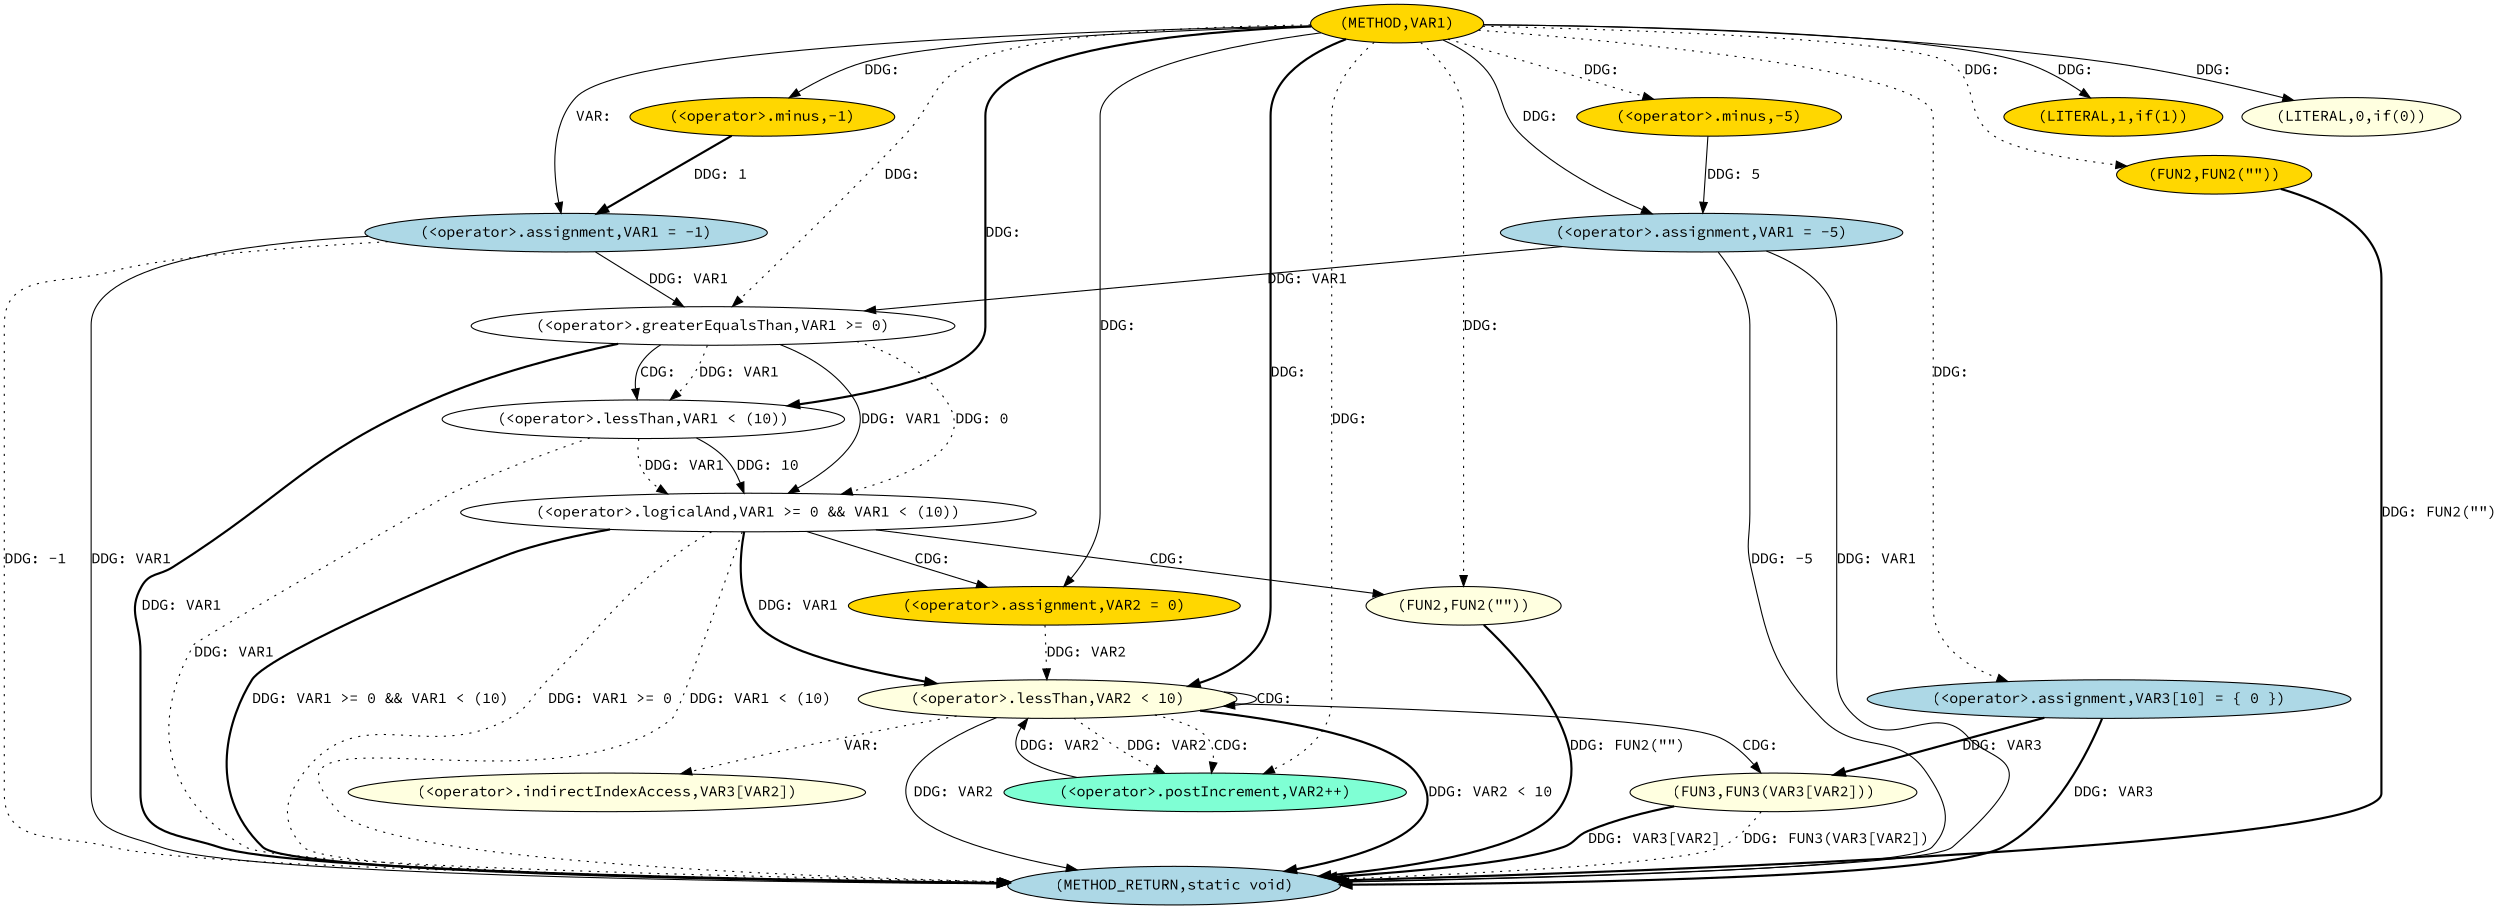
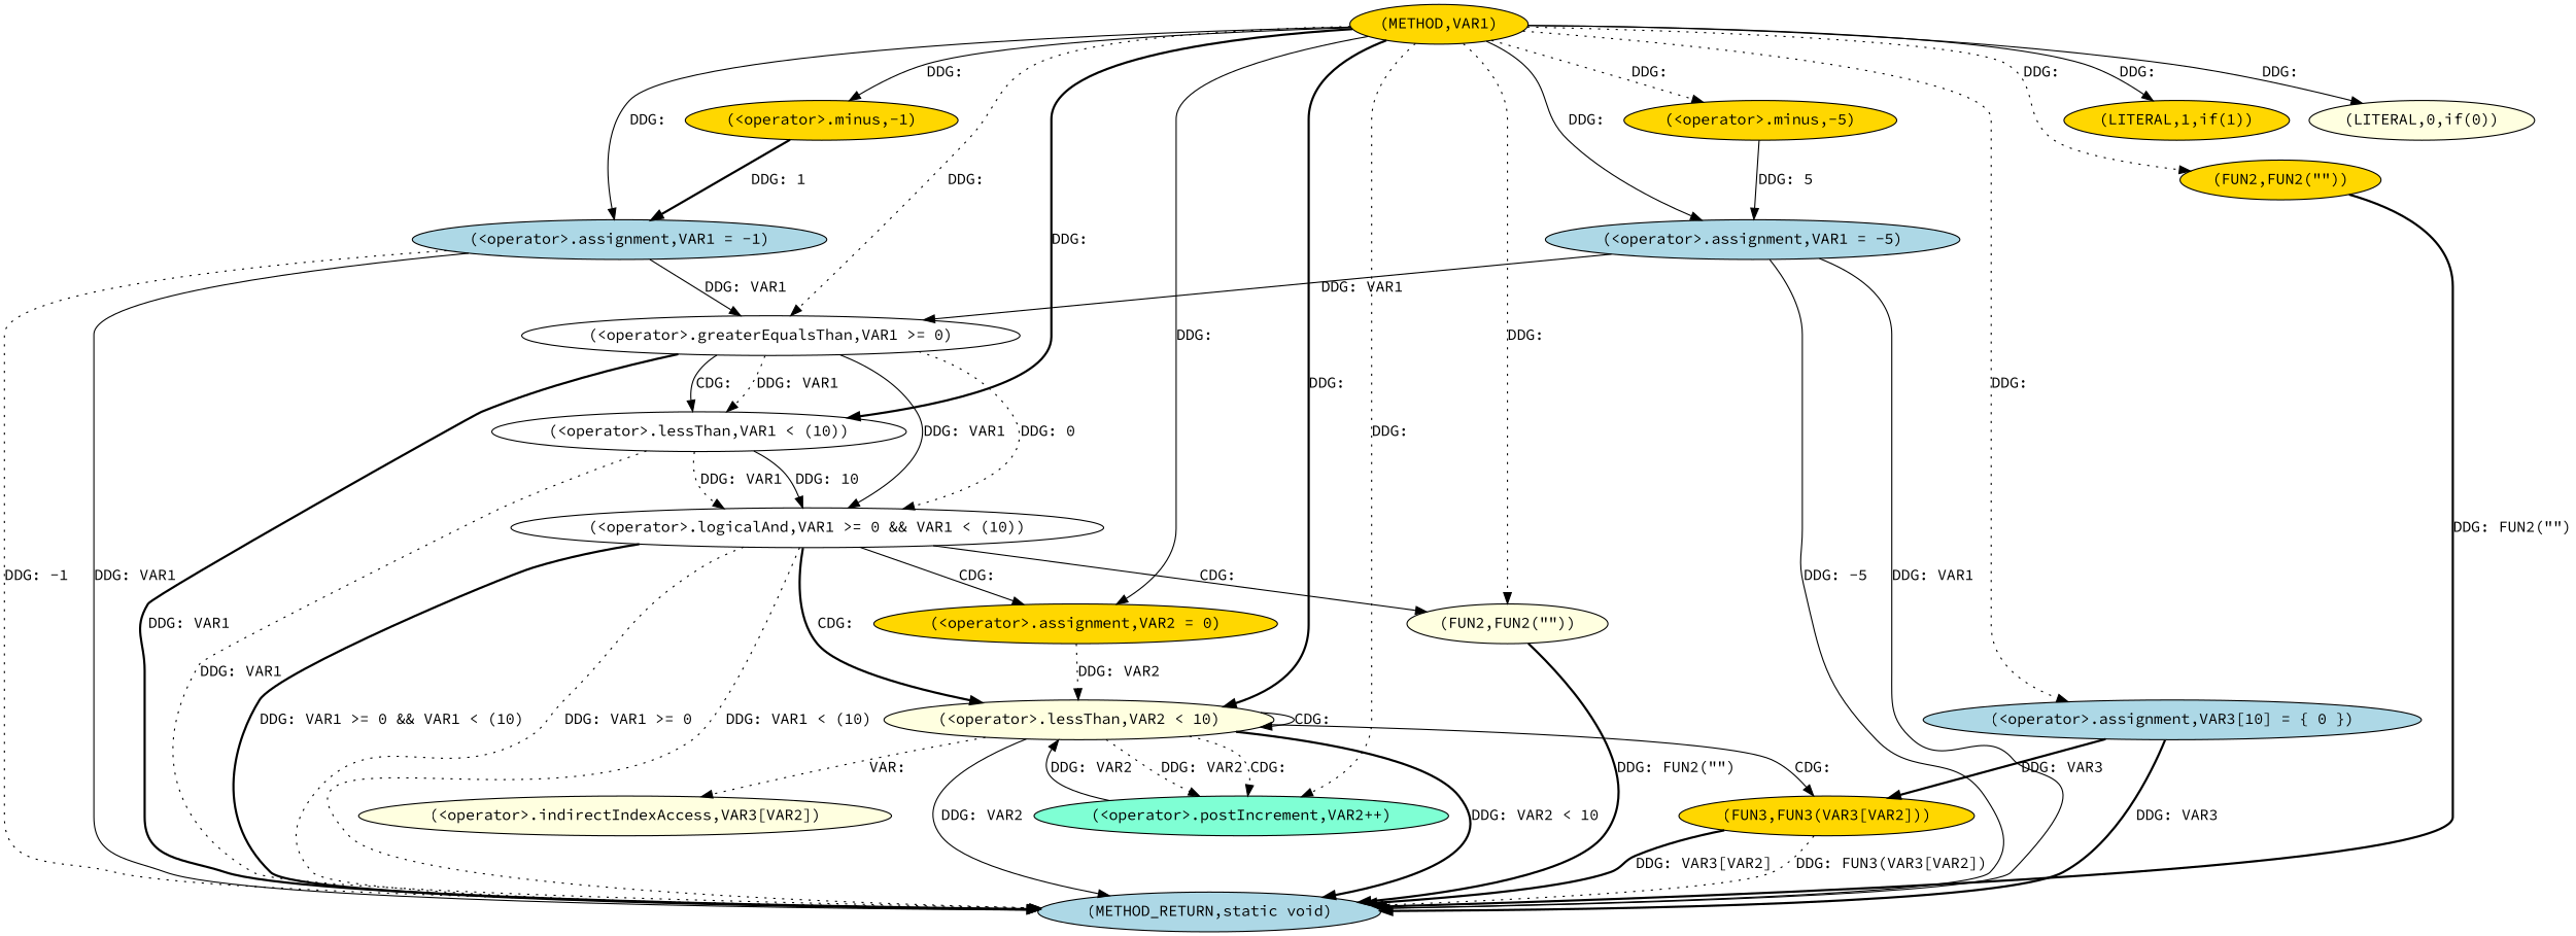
  digraph {
    fontname="Source Code Pro"
    node [fillcolor=gold fontname="Source Code Pro" style=filled]
    edge [fontname="Source Code Pro" style=solid]
    n1 [label="(METHOD,VAR1)"]
    n2 [fillcolor=lightblue label="(<operator>.assignment,VAR1 = -1)"]
    n3 [label="(<operator>.minus,-1)"]
    n4 [label="(LITERAL,1,if(1))"]
    n5 [fillcolor=lightblue label="(<operator>.assignment,VAR1 = -5)"]
    n6 [label="(<operator>.minus,-5)"]
    n7 [fillcolor=lightyellow label="(LITERAL,0,if(0))"]
    n8 [label="(FUN2,FUN2(\"\"))"]
    n9 [fillcolor=lightblue label="(<operator>.assignment,VAR3[10] = { 0 })"]
    n10 [fillcolor=white label="(<operator>.greaterEqualsThan,VAR1 >= 0)"]
    n11 [fillcolor=white label="(<operator>.lessThan,VAR1 < (10))"]
    n12 [label="(<operator>.assignment,VAR2 = 0)"]
    n13 [fillcolor=lightyellow label="(<operator>.lessThan,VAR2 < 10)"]
    n14 [fillcolor=aquamarine label="(<operator>.postIncrement,VAR2++)"]
    n15 [fillcolor=lightyellow label="(FUN2,FUN2(\"\"))"]
    n16 [fillcolor=lightblue label="(METHOD_RETURN,static void)"]
-   n17 [fillcolor=lightyellow label="(FUN3,FUN3(VAR3[VAR2]))"]
+   n17 [label="(FUN3,FUN3(VAR3[VAR2]))"]
    n18 [fillcolor=white label="(<operator>.logicalAnd,VAR1 >= 0 && VAR1 < (10))"]
    n19 [fillcolor=lightyellow label="(<operator>.indirectIndexAccess,VAR3[VAR2])"]
-   n1 -> n2 [label="VAR: "]
+   n1 -> n2 [label="DDG: "]
    n1 -> n3 [label="DDG: "]
    n1 -> n4 [label="DDG: "]
    n1 -> n5 [label="DDG: "]
    n1 -> n6 [label="DDG: " style=dotted]
    n1 -> n7 [label="DDG: "]
    n1 -> n8 [label="DDG: " style=dotted]
    n1 -> n9 [label="DDG: " style=dotted]
    n1 -> n10 [label="DDG: " style=dotted]
    n1 -> n11 [label="DDG: " style=bold]
    n1 -> n12 [label="DDG: "]
    n1 -> n13 [label="DDG: " style=bold]
    n1 -> n14 [label="DDG: " style=dotted]
    n1 -> n15 [label="DDG: " style=dotted]
    n2 -> n10 [label="DDG: VAR1"]
    n2 -> n16 [label="DDG: VAR1"]
    n2 -> n16 [label="DDG: -1" style=dotted]
    n3 -> n2 [label="DDG: 1" style=bold]
    n5 -> n10 [label="DDG: VAR1"]
    n5 -> n16 [label="DDG: -5"]
    n5 -> n16 [label="DDG: VAR1"]
    n6 -> n5 [label="DDG: 5"]
    n8 -> n16 [label="DDG: FUN2(\"\")" style=bold]
    n9 -> n16 [label="DDG: VAR3" style=bold]
    n9 -> n17 [label="DDG: VAR3" style=bold]
    n10 -> n11 [label="DDG: VAR1" style=dotted]
    n10 -> n11 [label="CDG: "]
    n10 -> n16 [label="DDG: VAR1" style=bold]
    n10 -> n18 [label="DDG: VAR1"]
    n10 -> n18 [label="DDG: 0" style=dotted]
    n11 -> n16 [label="DDG: VAR1" style=dotted]
    n11 -> n18 [label="DDG: VAR1" style=dotted]
    n11 -> n18 [label="DDG: 10"]
    n12 -> n13 [label="DDG: VAR2" style=dotted]
    n13 -> n13 [label="CDG: "]
    n13 -> n14 [label="DDG: VAR2" style=dotted]
    n13 -> n14 [label="CDG: " style=dotted]
    n13 -> n16 [label="DDG: VAR2 < 10" style=bold]
    n13 -> n16 [label="DDG: VAR2"]
    n13 -> n17 [label="CDG: "]
    n13 -> n19 [label="VAR: " style=dotted]
    n14 -> n13 [label="DDG: VAR2"]
    n15 -> n16 [label="DDG: FUN2(\"\")" style=bold]
    n17 -> n16 [label="DDG: VAR3[VAR2]" style=bold]
    n17 -> n16 [label="DDG: FUN3(VAR3[VAR2])" style=dotted]
    n18 -> n12 [label="CDG: "]
-   n18 -> n13 [label="DDG: VAR1" style=bold]
+   n18 -> n13 [label="CDG: " style=bold]
    n18 -> n15 [label="CDG: "]
    n18 -> n16 [label="DDG: VAR1 >= 0 && VAR1 < (10)" style=bold]
    n18 -> n16 [label="DDG: VAR1 >= 0" style=dotted]
    n18 -> n16 [label="DDG: VAR1 < (10)" style=dotted]
  }
